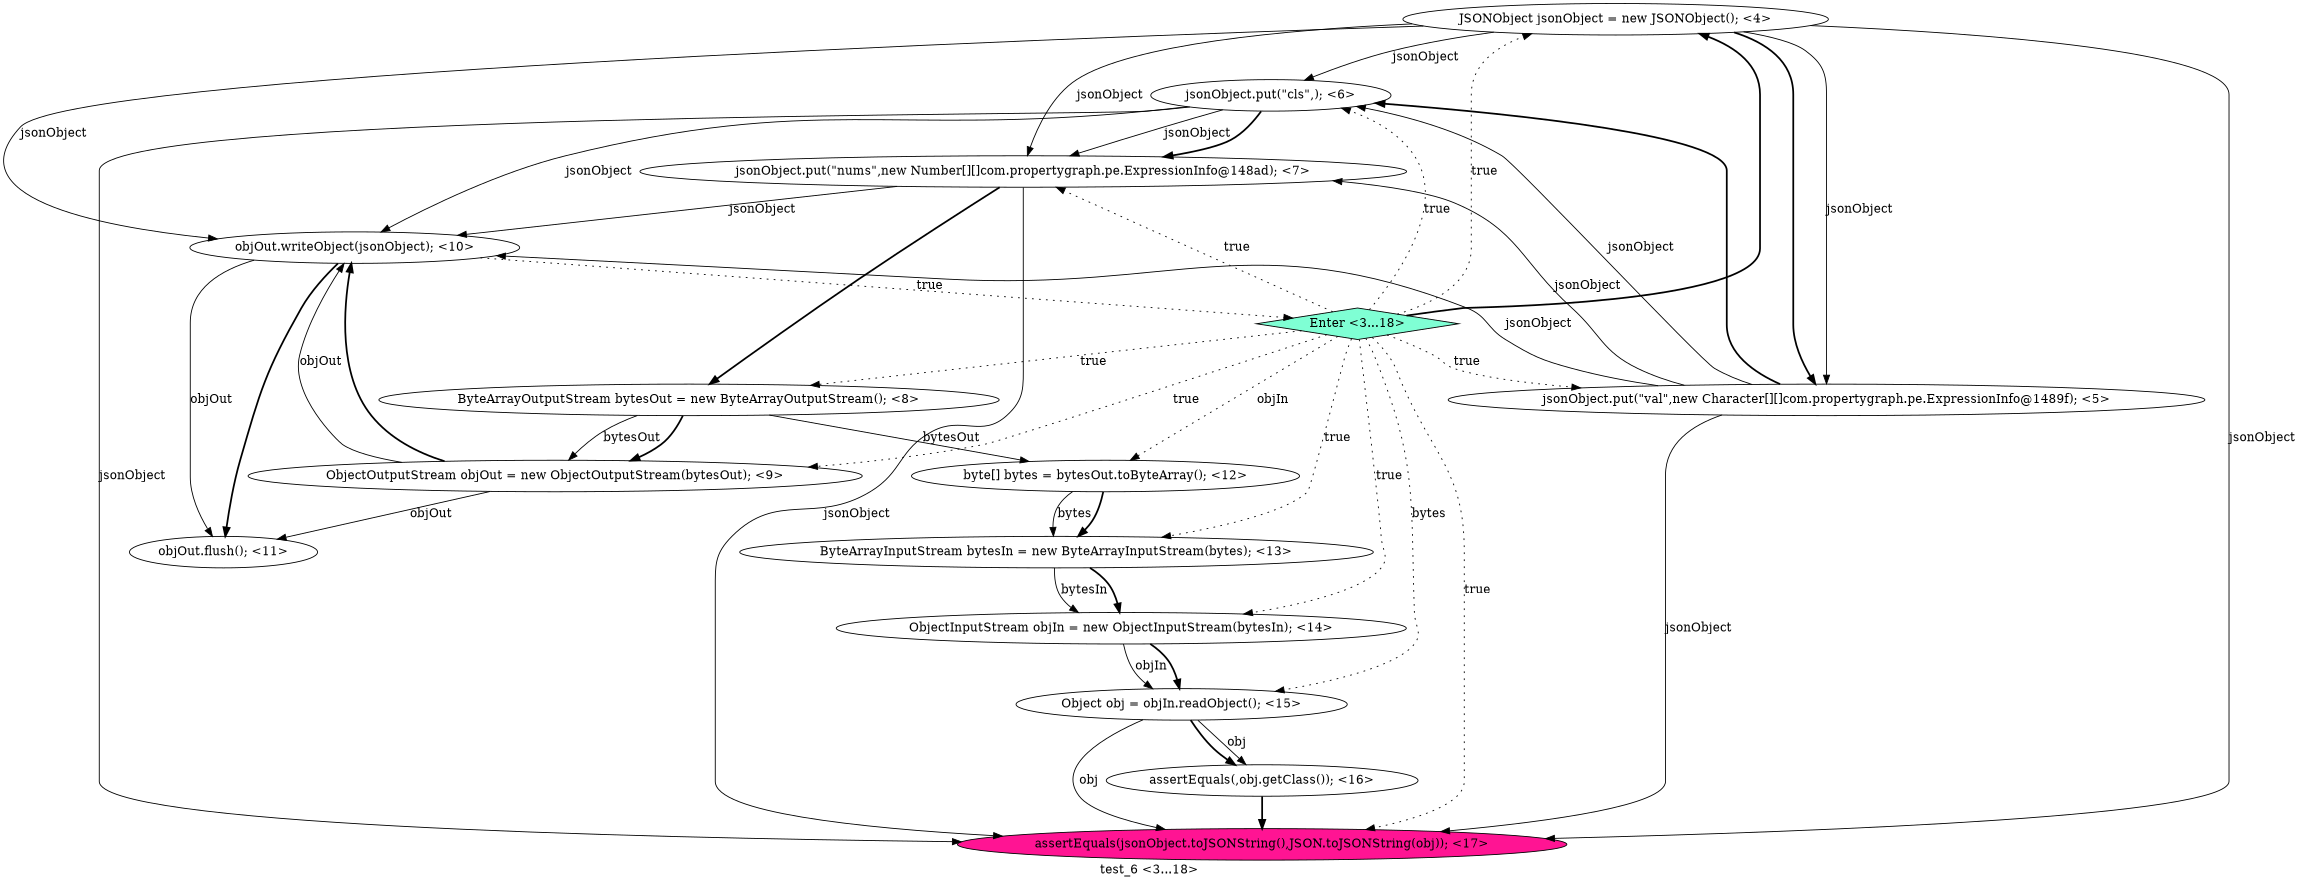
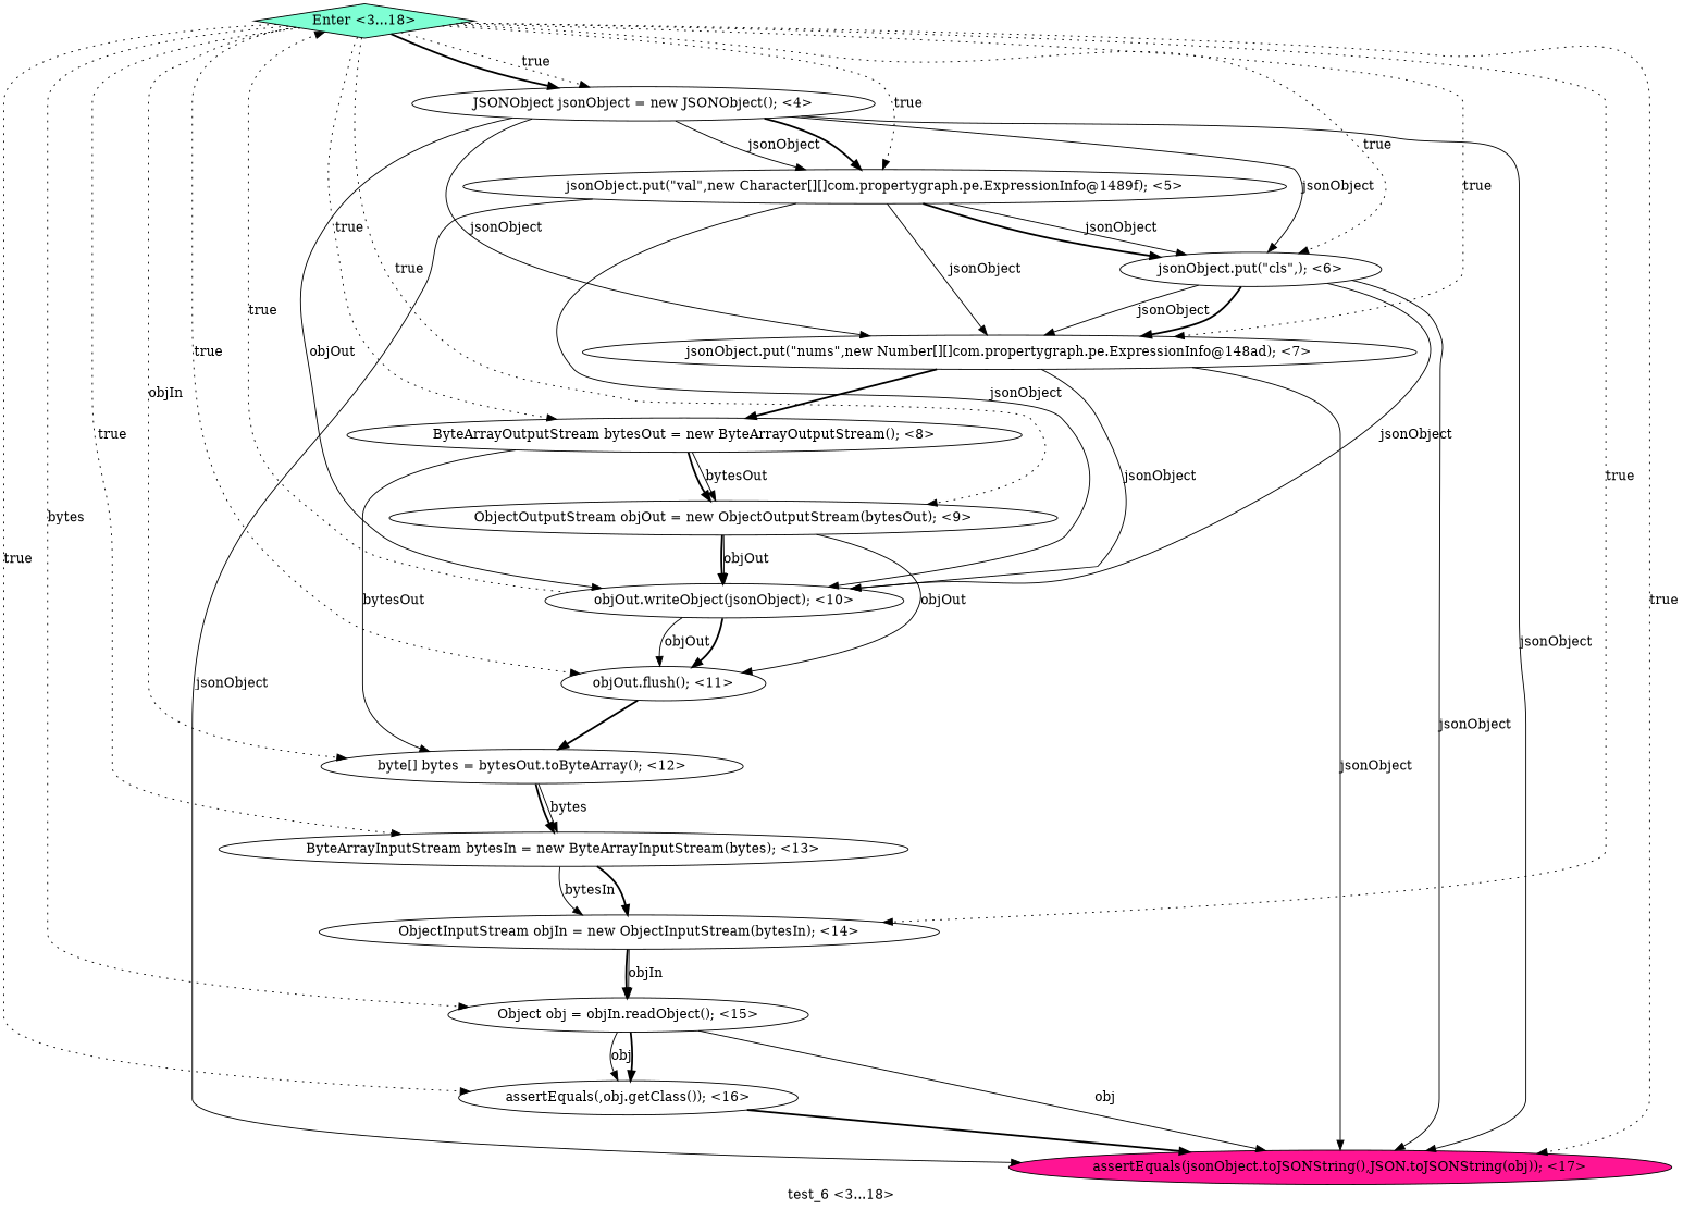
  digraph {
    label="test_6 <3...18>"
    node [fillcolor=white shape=ellipse style=filled]
    edge [style=solid]
    n1 [label="ObjectInputStream objIn = new ObjectInputStream(bytesIn); <14>"]
    n2 [label="Object obj = objIn.readObject(); <15>"]
    n3 [fillcolor=deeppink label="assertEquals(jsonObject.toJSONString(),JSON.toJSONString(obj)); <17>"]
    n4 [label="assertEquals(,obj.getClass()); <16>"]
    n5 [label="objOut.flush(); <11>"]
    n6 [label="byte[] bytes = bytesOut.toByteArray(); <12>"]
    n7 [label="ByteArrayInputStream bytesIn = new ByteArrayInputStream(bytes); <13>"]
    n8 [label="JSONObject jsonObject = new JSONObject(); <4>"]
    n9 [label="jsonObject.put(\"cls\",); <6>"]
    n10 [label="jsonObject.put(\"nums\",new Number[][]com.propertygraph.pe.ExpressionInfo@148ad); <7>"]
    n11 [label="objOut.writeObject(jsonObject); <10>"]
    n12 [label="jsonObject.put(\"val\",new Character[][]com.propertygraph.pe.ExpressionInfo@1489f); <5>"]
    n13 [label="ByteArrayOutputStream bytesOut = new ByteArrayOutputStream(); <8>"]
    n14 [fillcolor=aquamarine label="Enter <3...18>" shape=diamond]
    n15 [label="ObjectOutputStream objOut = new ObjectOutputStream(bytesOut); <9>"]
    n1 -> n2 [label=objIn]
    n1 -> n2 [style=bold]
    n2 -> n3 [label=obj]
    n2 -> n4 [label=obj]
    n2 -> n4 [style=bold]
    n4 -> n3 [style=bold]
+   n5 -> n6 [style=bold]
    n6 -> n7 [label=bytes]
    n6 -> n7 [style=bold]
    n7 -> n1 [label=bytesIn]
    n7 -> n1 [style=bold]
    n8 -> n3 [label=jsonObject]
    n8 -> n9 [label=jsonObject]
    n8 -> n10 [label=jsonObject]
-   n8 -> n11 [label=jsonObject]
+   n8 -> n11 [label=objOut]
    n8 -> n12 [label=jsonObject]
    n8 -> n12 [style=bold]
    n9 -> n3 [label=jsonObject]
    n9 -> n10 [label=jsonObject]
    n9 -> n10 [style=bold]
    n9 -> n11 [label=jsonObject]
    n10 -> n3 [label=jsonObject]
    n10 -> n11 [label=jsonObject]
    n10 -> n13 [style=bold]
    n11 -> n5 [label=objOut]
    n11 -> n5 [style=bold]
    n11 -> n14 [label=true style=dotted]
    n12 -> n3 [label=jsonObject]
    n12 -> n9 [label=jsonObject]
    n12 -> n9 [style=bold]
    n12 -> n10 [label=jsonObject]
    n12 -> n11 [label=jsonObject]
    n13 -> n6 [label=bytesOut]
    n13 -> n15 [label=bytesOut]
    n13 -> n15 [style=bold]
    n14 -> n1 [label=true style=dotted]
    n14 -> n2 [label=bytes style=dotted]
    n14 -> n3 [label=true style=dotted]
+   n14 -> n4 [label=true style=dotted]
+   n14 -> n5 [label=true style=dotted]
    n14 -> n6 [label=objIn style=dotted]
    n14 -> n7 [label=true style=dotted]
    n14 -> n8 [label=true style=dotted]
    n14 -> n8 [style=bold]
    n14 -> n9 [label=true style=dotted]
    n14 -> n10 [label=true style=dotted]
    n14 -> n12 [label=true style=dotted]
    n14 -> n13 [label=true style=dotted]
    n14 -> n15 [label=true style=dotted]
    n15 -> n5 [label=objOut]
    n15 -> n11 [label=objOut]
    n15 -> n11 [style=bold]
  }
